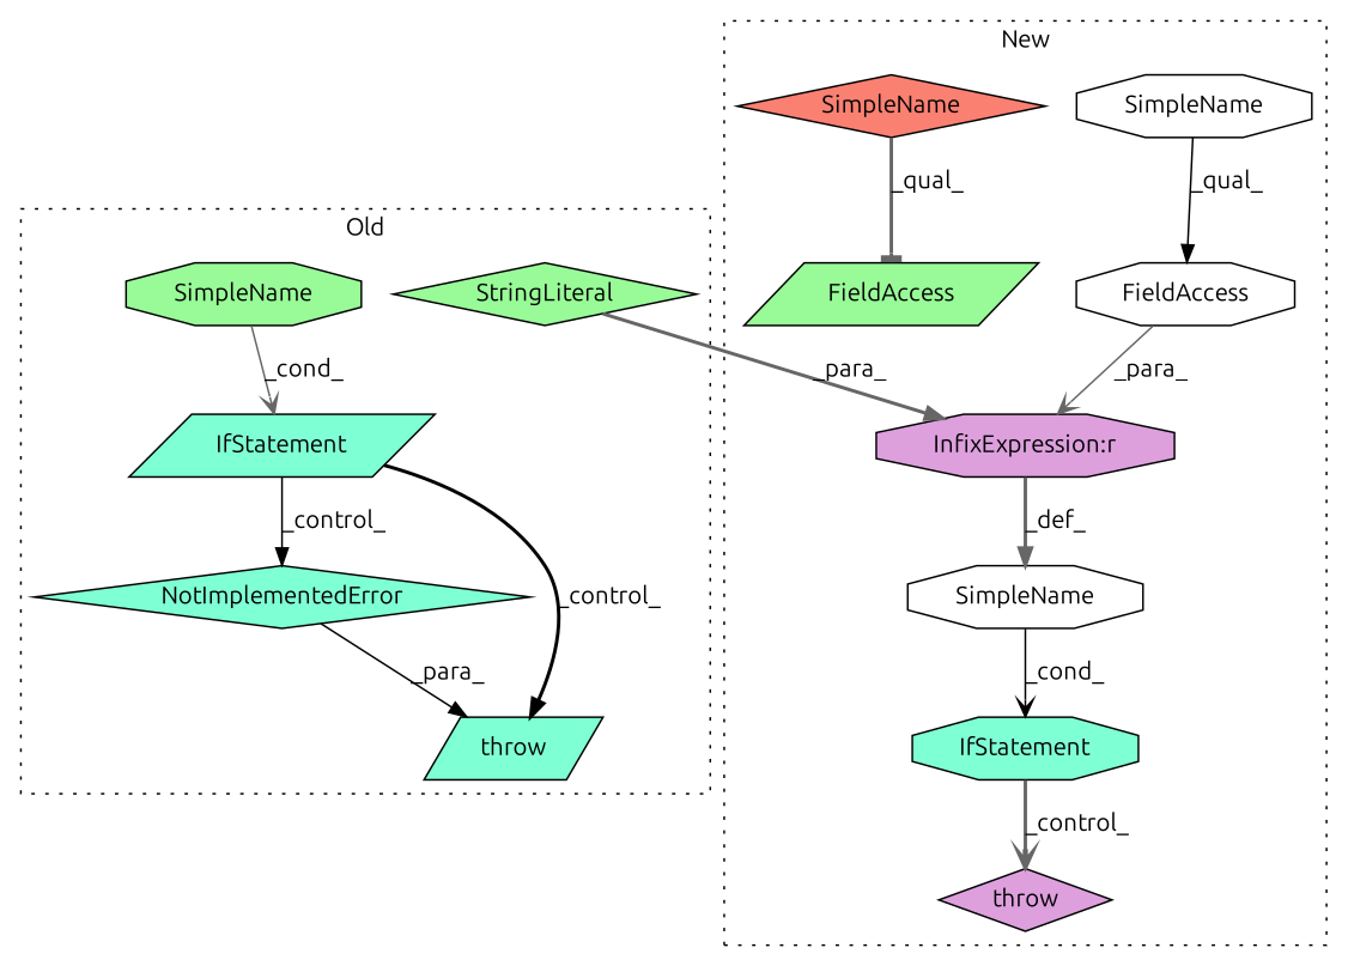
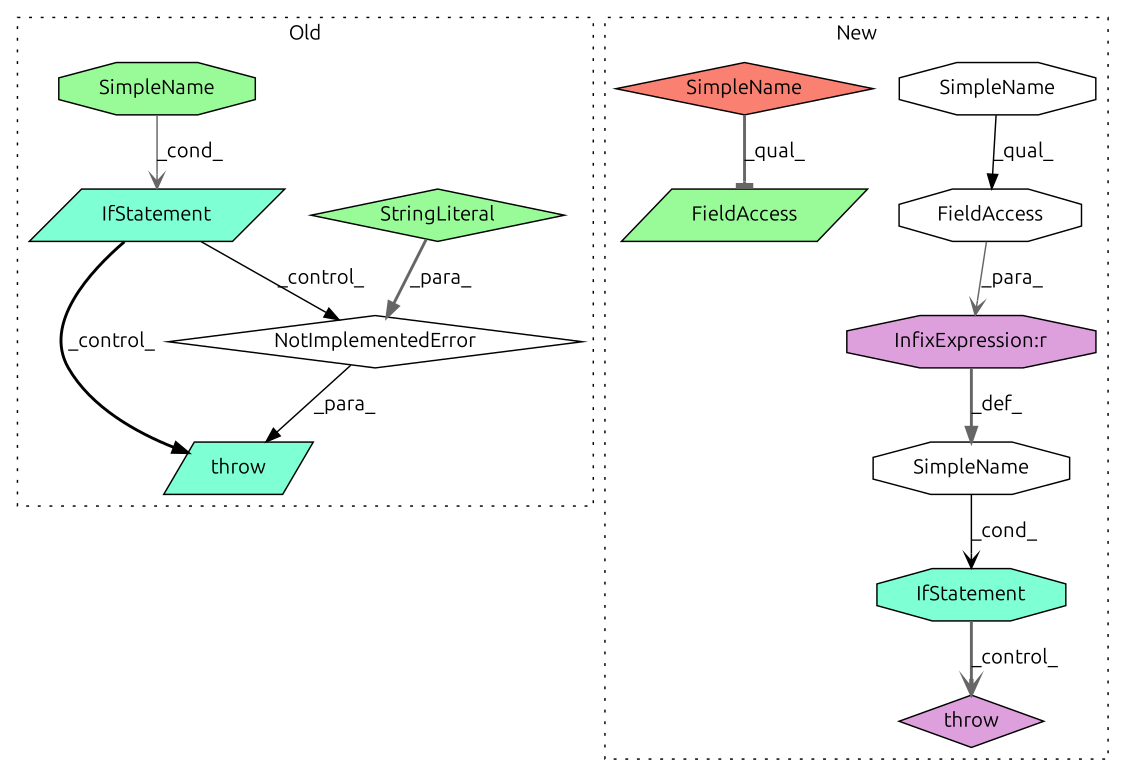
  digraph {
    fontname=Ubuntu
    node [a=42 fillcolor=aquamarine fontname=Ubuntu l=4 shape=octagon style=filled]
    edge [arrowhead=normal color=gray40 fontname=Ubuntu style=solid]
-   n1 [a=32 l="20,1" label=NotImplementedError s="3351,3413" shape=diamond]
+   n1 [a=32 fillcolor=white l="20,1" label=NotImplementedError s="3351,3413" shape=diamond]
    n2 [a=53 l=6 label=throw s=3345 shape=parallelogram]
    n3 [a=45 fillcolor=palegreen l=42 label=StringLiteral s=3371 shape=diamond]
    n4 [a=25 l="4,2" label=IfStatement s="3108,3133" shape=parallelogram]
    n5 [fillcolor=palegreen label=SimpleName l=""]
    n6 [a=53 fillcolor=plum l=6 label=throw s=1770 shape=diamond]
    n7 [a=25 l="4,2" label=IfStatement s="1736,1760"]
    n8 [fillcolor=white label=SimpleName l=""]
    n9 [a=27 fillcolor=plum label="InfixExpression:r" s=1752]
    n10 [a=22 fillcolor=white l=12 label=FieldAccess s=1740]
    n11 [a=22 fillcolor=palegreen l=25 label=FieldAccess s=1998 shape=parallelogram]
    n12 [fillcolor=white label=SimpleName s=1740]
    n13 [fillcolor=salmon label=SimpleName s=1998 shape=diamond]
    subgraph cluster_1 {
      label=Old
      style=dotted
      n1
      n2
      n3
      n4
      n5
    }
    subgraph cluster_2 {
      label=New
      style=dotted
      n6
      n7
      n8
      n9
      n10
      n11
      n12
      n13
    }
    n1 -> n2 [color=black label=_para_]
-   n3 -> n9 [label=_para_ style=bold]
+   n3 -> n1 [label=_para_ style=bold]
    n4 -> n1 [color=black label=_control_]
    n4 -> n2 [color=black label=_control_ style=bold]
    n5 -> n4 [arrowhead=vee label=_cond_]
    n7 -> n6 [arrowhead=vee label=_control_ style=bold]
    n8 -> n7 [arrowhead=vee color=black label=_cond_]
    n9 -> n8 [label=_def_ style=bold]
    n10 -> n9 [arrowhead=vee label=_para_]
    n12 -> n10 [color=black label=_qual_]
    n13 -> n11 [arrowhead=tee label=_qual_ style=bold]
  }
